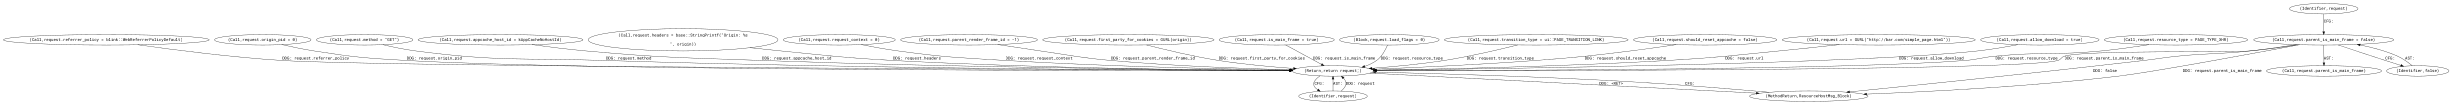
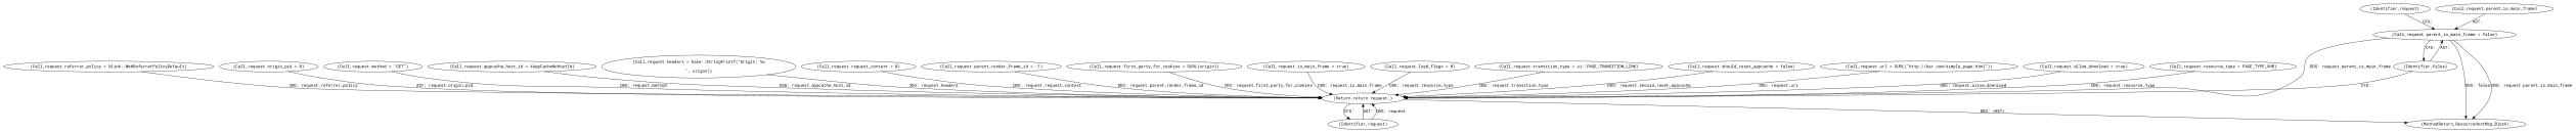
  digraph {
    fontname="Roboto Mono"
    node [fontname="Roboto Mono"]
    edge [fontname="Roboto Mono"]
    n1 [label="(Call,request.parent_is_main_frame = false)"]
    n2 [label="(Return,return request;)"]
    n3 [label="(Identifier,false)"]
    n4 [label="(MethodReturn,ResourceHostMsg_Block)"]
    n5 [label="(Identifier,request)"]
    n6 [label="(Call,request.referrer_policy = blink::WebReferrerPolicyDefault)"]
    n7 [label="(Call,request.origin_pid = 0)"]
    n8 [label="(Call,request.method = \"GET\")"]
    n9 [label="(Call,request.appcache_host_id = kAppCacheNoHostId)"]
    n10 [label="(Call,request.headers = base::StringPrintf(\"Origin: %s\r\n\", origin))"]
    n11 [label="(Call,request.request_context = 0)"]
    n12 [label="(Call,request.parent_render_frame_id = -1)"]
    n13 [label="(Identifier,request)"]
    n14 [label="(Call,request.first_party_for_cookies = GURL(origin))"]
    n15 [label="(Call,request.is_main_frame = true)"]
    n16 [label="(Call,request.parent_is_main_frame)"]
-   n17 [label="(Block,request.load_flags = 0)"]
+   n17 [label="(Call,request.load_flags = 0)"]
    n18 [label="(Call,request.transition_type = ui::PAGE_TRANSITION_LINK)"]
    n19 [label="(Call,request.should_reset_appcache = false)"]
    n20 [label="(Call,request.url = GURL(\"http://bar.com/simple_page.html\"))"]
    n21 [label="(Call,request.allow_download = true)"]
    n22 [label="(Call,request.resource_type = PAGE_TYPE_XHR)"]
    n1 -> n2 [label="DDG: request.parent_is_main_frame"]
    n1 -> n3 [label="CFG: "]
    n1 -> n4 [label="DDG: false"]
    n1 -> n4 [label="DDG: request.parent_is_main_frame"]
    n2 -> n4 [label="DDG: <RET>"]
    n2 -> n5 [label="CFG: "]
    n3 -> n1 [label="AST: "]
-   n4 -> n2 [label="CFG: "]
+   n3 -> n2 [label="CFG: "]
    n5 -> n2 [label="AST: "]
    n5 -> n2 [label="DDG: request"]
    n6 -> n2 [label="DDG: request.referrer_policy"]
-   n7 -> n2 [label="DDG: request.origin_pid"]
+   n7 -> n2 [label="AST: request.origin_pid"]
    n8 -> n2 [label="DDG: request.method"]
    n9 -> n2 [label="DDG: request.appcache_host_id"]
    n10 -> n2 [label="DDG: request.headers"]
    n11 -> n2 [label="DDG: request.request_context"]
    n12 -> n2 [label="DDG: request.parent_render_frame_id"]
    n13 -> n1 [label="CFG: "]
    n14 -> n2 [label="DDG: request.first_party_for_cookies"]
    n15 -> n2 [label="DDG: request.is_main_frame"]
-   n1 -> n16 [label="AST: "]
+   n16 -> n1 [label="AST: "]
    n17 -> n2 [label="DDG: request.resource_type"]
    n18 -> n2 [label="DDG: request.transition_type"]
    n19 -> n2 [label="DDG: request.should_reset_appcache"]
    n20 -> n2 [label="DDG: request.url"]
    n21 -> n2 [label="DDG: request.allow_download"]
    n22 -> n2 [label="DDG: request.resource_type"]
  }
